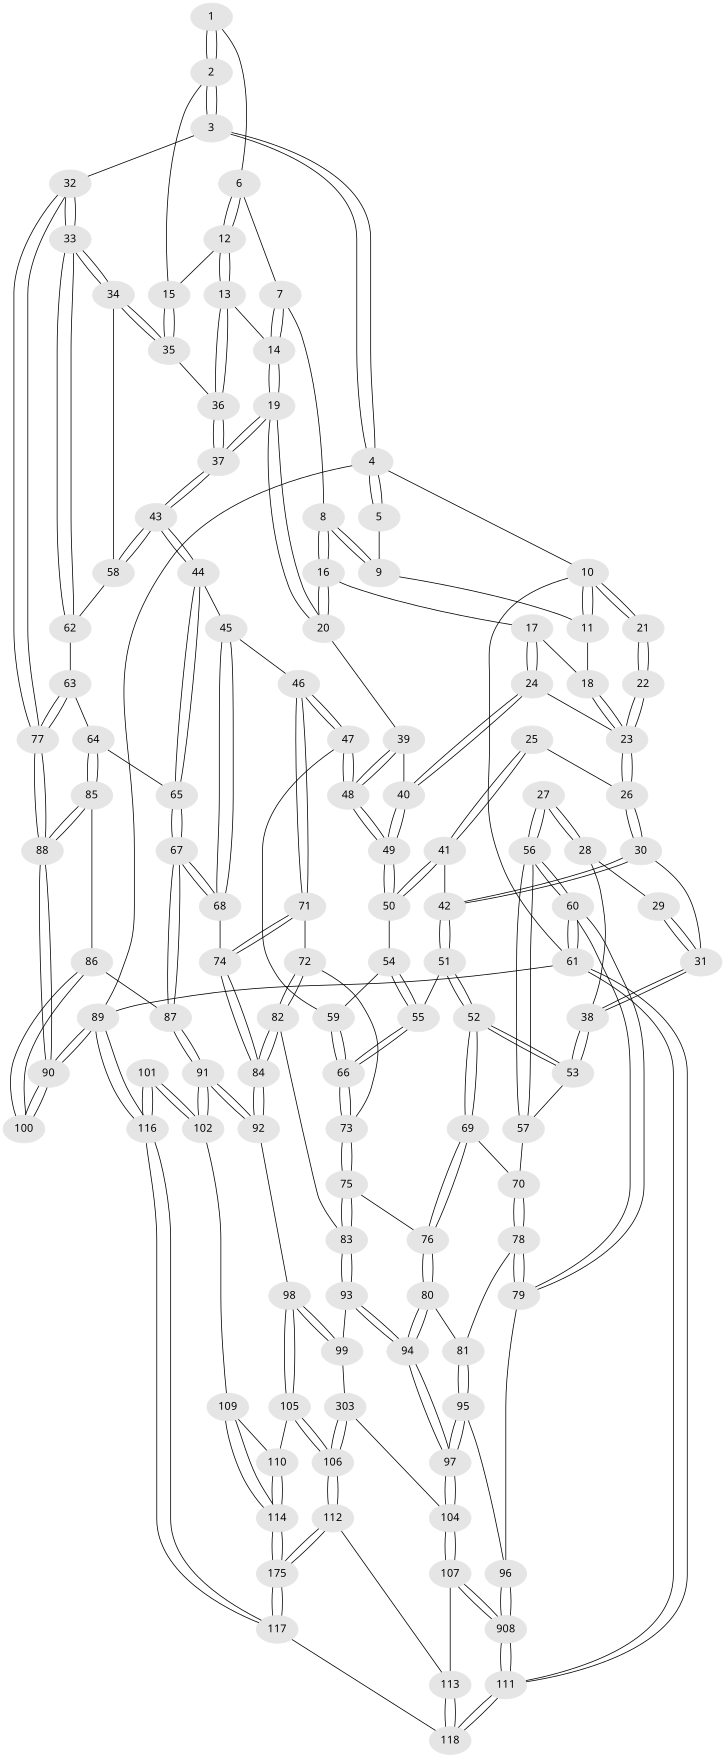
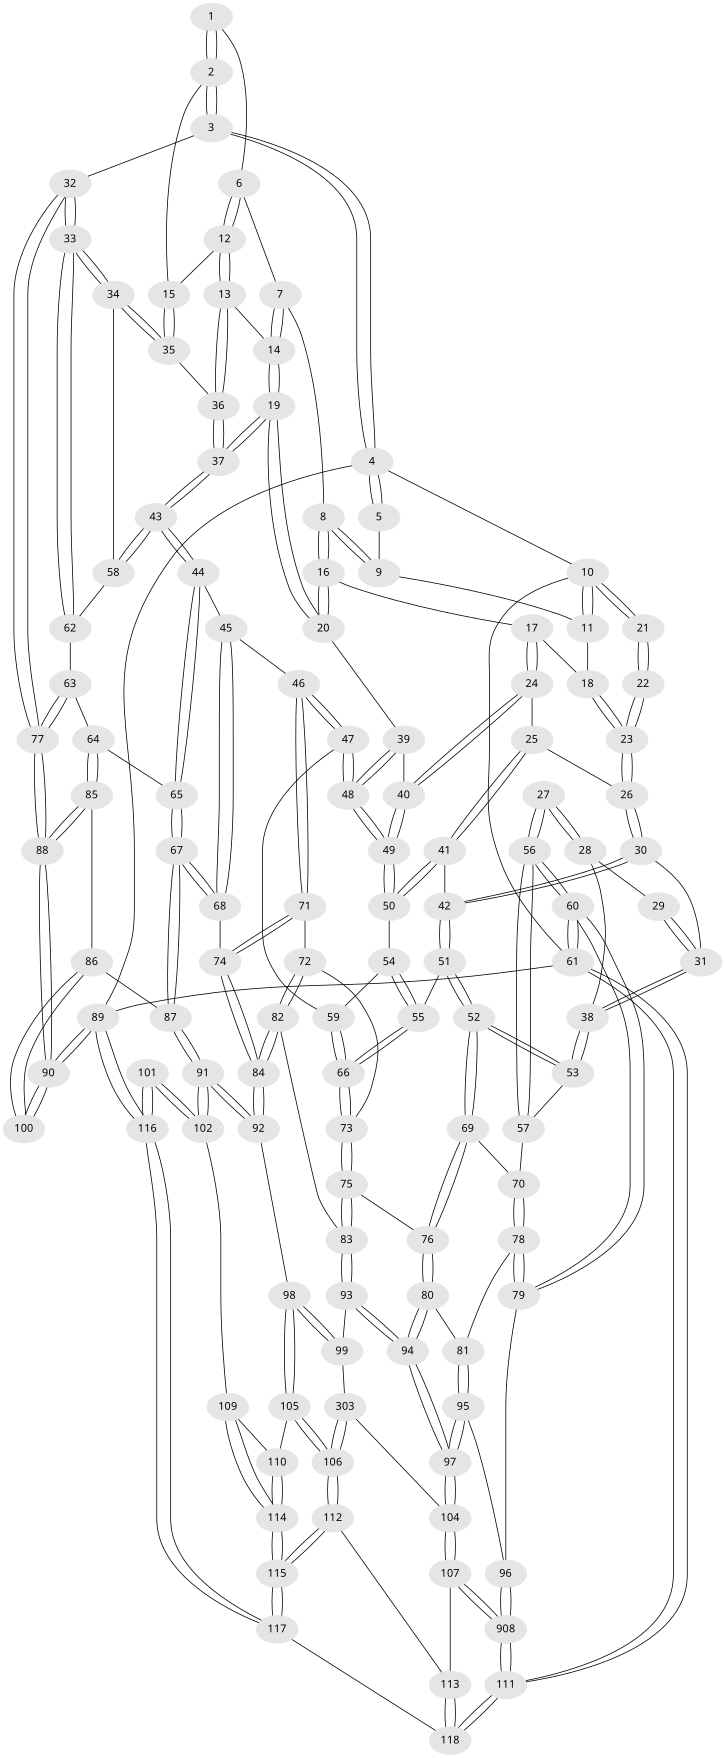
  graph {
    fontname="Noto Sans"
    node [color=gray90 fontname="Noto Sans" style=filled]
    edge [fontname="Noto Sans"]
    1
    2
    6
    3
    15
    7
    12
    4
    32
    35
    5
    10
    89
    33
    77
    9
    11
    21
    61
    90
    116
    8
    14
    13
    16
    19
    17
    20
    18
    22
    111
    23
    36
    37
    24
    39
    25
    40
    26
    43
    48
    27
    28
    56
    30
    41
    49
    42
    50
    31
    29
    38
    57
    60
    53
    51
    34
    62
    88
    58
    63
    44
    54
    52
    55
    45
    65
    46
    68
    67
    47
    71
    74
    59
    72
    66
    69
    70
    76
    73
    79
    78
    96
    118
    64
    85
    86
    87
    75
    91
    84
    80
    81
    82
    83
    92
    93
    94
    95
    n100 [label=908]
    97
    99
    98
    100
    102
    117
    109
    105
    n109 [label=303]
    104
    107
    106
    110
    101
    114
    112
    113
-   115 [label=175]
+   115
    1 -- 2
    1 -- 2
    1 -- 6
    2 -- 3
    2 -- 3
    2 -- 15
    6 -- 7
    6 -- 12
    6 -- 12
    3 -- 4
    3 -- 4
    3 -- 32
    15 -- 35
    15 -- 35
    7 -- 8
    7 -- 14
    7 -- 14
    12 -- 15
    12 -- 13
    12 -- 13
    4 -- 5
    4 -- 5
    4 -- 10
    4 -- 89
    32 -- 33
    32 -- 33
    32 -- 77
    32 -- 77
    35 -- 36
    5 -- 9
    10 -- 11
    10 -- 11
    10 -- 21
    10 -- 21
    10 -- 61
    89 -- 90
    89 -- 90
    89 -- 116
    89 -- 116
    33 -- 34
    33 -- 34
    33 -- 62
    33 -- 62
    77 -- 88
    77 -- 88
    9 -- 11
    11 -- 18
    21 -- 22
    21 -- 22
    61 -- 89
    61 -- 111
    61 -- 111
    90 -- 100
    90 -- 100
    116 -- 117
    116 -- 117
    8 -- 9
    8 -- 9
    8 -- 16
    8 -- 16
    14 -- 19
    14 -- 19
    13 -- 14
    13 -- 36
    13 -- 36
    16 -- 17
    16 -- 20
    16 -- 20
    19 -- 20
    19 -- 20
    19 -- 37
    19 -- 37
    17 -- 18
    17 -- 24
    17 -- 24
    20 -- 39
    18 -- 23
    18 -- 23
    22 -- 23
    22 -- 23
    111 -- 118
    111 -- 118
    23 -- 26
    23 -- 26
    36 -- 37
    36 -- 37
    37 -- 43
    37 -- 43
-   24 -- 23
+   24 -- 25
    24 -- 40
    24 -- 40
    39 -- 40
    39 -- 48
    39 -- 48
    25 -- 26
    25 -- 41
    25 -- 41
    40 -- 49
    40 -- 49
    26 -- 30
    26 -- 30
    43 -- 58
    43 -- 58
    43 -- 44
    43 -- 44
    48 -- 49
    48 -- 49
    27 -- 28
    27 -- 28
    27 -- 56
    27 -- 56
    28 -- 29
    28 -- 38
    56 -- 57
    56 -- 57
    56 -- 60
    56 -- 60
    30 -- 42
    30 -- 42
    30 -- 31
    41 -- 42
    41 -- 50
    41 -- 50
    49 -- 50
    49 -- 50
    42 -- 51
    42 -- 51
    50 -- 54
    31 -- 38
    31 -- 38
    29 -- 31
    29 -- 31
    38 -- 53
    38 -- 53
    57 -- 70
    60 -- 61
    60 -- 61
    60 -- 79
    60 -- 79
    53 -- 57
    51 -- 52
    51 -- 52
    51 -- 55
    34 -- 35
    34 -- 35
    34 -- 58
    62 -- 63
    88 -- 90
    88 -- 90
    58 -- 62
    63 -- 77
    63 -- 77
    63 -- 64
    44 -- 45
    44 -- 65
    44 -- 65
    54 -- 55
    54 -- 55
    54 -- 59
    52 -- 53
    52 -- 53
    52 -- 69
    52 -- 69
    55 -- 66
    55 -- 66
    45 -- 46
    45 -- 68
    45 -- 68
    65 -- 67
    65 -- 67
    46 -- 47
    46 -- 47
    46 -- 71
    46 -- 71
    68 -- 74
    67 -- 68
    67 -- 68
    67 -- 87
    67 -- 87
    47 -- 48
    47 -- 48
    47 -- 59
    71 -- 74
    71 -- 74
    71 -- 72
    74 -- 84
    74 -- 84
    59 -- 66
    59 -- 66
    72 -- 73
    72 -- 82
    72 -- 82
    66 -- 73
    66 -- 73
    69 -- 70
    69 -- 76
    69 -- 76
    70 -- 78
    70 -- 78
    76 -- 80
    76 -- 80
    73 -- 75
    73 -- 75
    79 -- 96
    78 -- 79
    78 -- 79
    78 -- 81
    96 -- n100
    96 -- n100
    64 -- 65
    64 -- 85
    64 -- 85
    85 -- 88
    85 -- 88
    85 -- 86
    86 -- 87
    86 -- 100
    86 -- 100
    87 -- 91
    87 -- 91
    75 -- 76
    75 -- 83
    75 -- 83
    91 -- 92
    91 -- 92
    91 -- 102
    91 -- 102
    84 -- 92
    84 -- 92
    80 -- 81
    80 -- 94
    80 -- 94
    81 -- 95
    81 -- 95
    82 -- 84
    82 -- 84
    82 -- 83
    83 -- 93
    83 -- 93
    92 -- 98
    93 -- 94
    93 -- 94
    93 -- 99
    94 -- 97
    94 -- 97
    95 -- 96
    95 -- 97
    95 -- 97
    n100 -- 111
    n100 -- 111
    97 -- 104
    97 -- 104
    99 -- n109
    98 -- 99
    98 -- 99
    98 -- 105
    98 -- 105
    102 -- 109
    117 -- 118
    109 -- 110
    109 -- 114
    109 -- 114
    105 -- 106
    105 -- 106
    105 -- 110
    n109 -- 104
    n109 -- 106
    n109 -- 106
    104 -- 107
    104 -- 107
    107 -- n100
    107 -- n100
    107 -- 113
    106 -- 112
    106 -- 112
    110 -- 114
    110 -- 114
    101 -- 116
    101 -- 116
    101 -- 102
    101 -- 102
    114 -- 115
    114 -- 115
    112 -- 113
    112 -- 115
    112 -- 115
    113 -- 118
    113 -- 118
    115 -- 117
    115 -- 117
  }
